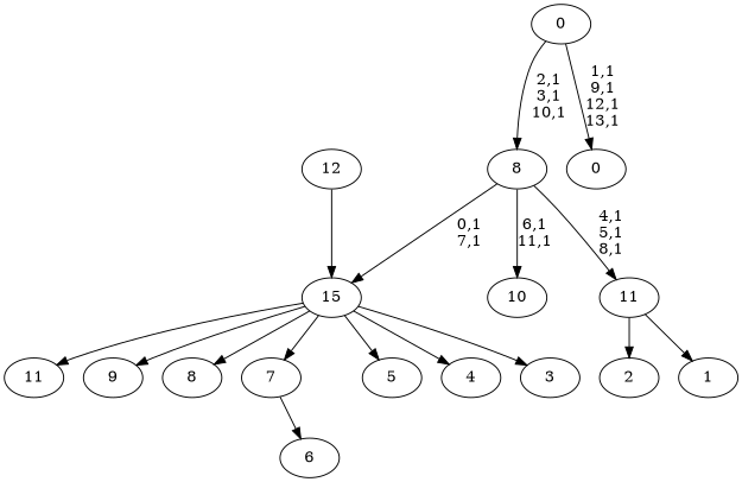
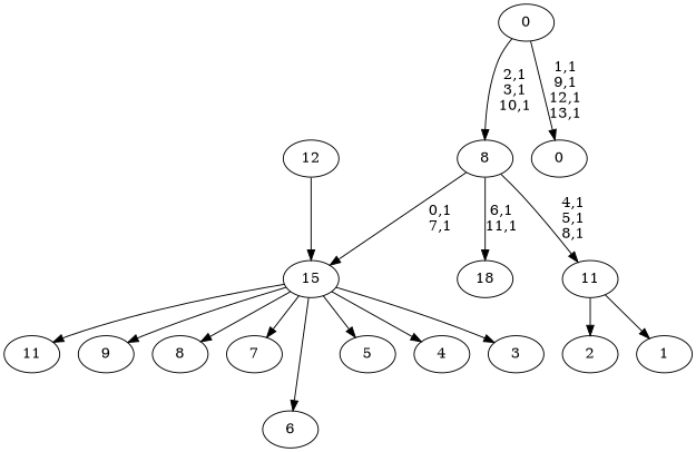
  digraph {
    n1 [label=12]
    15
    n3 [label=11]
-   n4 [label=10]
+   n4 [label=18]
    n5 [label=9]
    n6 [label=8]
    n7 [label=7]
    n8 [label=6]
    n9 [label=5]
    n10 [label=4]
    n11 [label=3]
    n12 [label=2]
    n13 [label=1]
    11
    8
    n16 [label=0]
    0
    n1 -> 15
    15 -> n3
    15 -> n5
    15 -> n6
    15 -> n7
-   n7 -> n8
+   15 -> n8
    15 -> n9
    15 -> n10
    15 -> n11
    11 -> n12
    11 -> n13
    8 -> 15 [label="0,1\n7,1"]
    8 -> n4 [label="6,1\n11,1"]
    8 -> 11 [label="4,1\n5,1\n8,1"]
    0 -> 8 [label="2,1\n3,1\n10,1"]
    0 -> n16 [label="1,1\n9,1\n12,1\n13,1"]
  }
